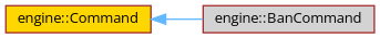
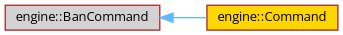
  digraph {
    rankdir=LR
    fontname="Open Sans"
    node [color=brown fontname="Open Sans" fontsize=10 shape=box style=filled]
    n1 [fillcolor=lightgrey fontcolor=black height=0.2 label="engine::BanCommand" width=0.4]
    n2 [fillcolor=gold height=0.2 label="engine::Command" width=0.4]
-   n2 -> n1 [color=steelblue1 dir=back fontname="Open Sans" fontsize=10 labelfontname=Helvetica labelfontsize=10 style=solid]
+   n1 -> n2 [color=steelblue1 dir=back fontname="Open Sans" fontsize=10 labelfontname=Helvetica labelfontsize=10 style=solid]
  }
